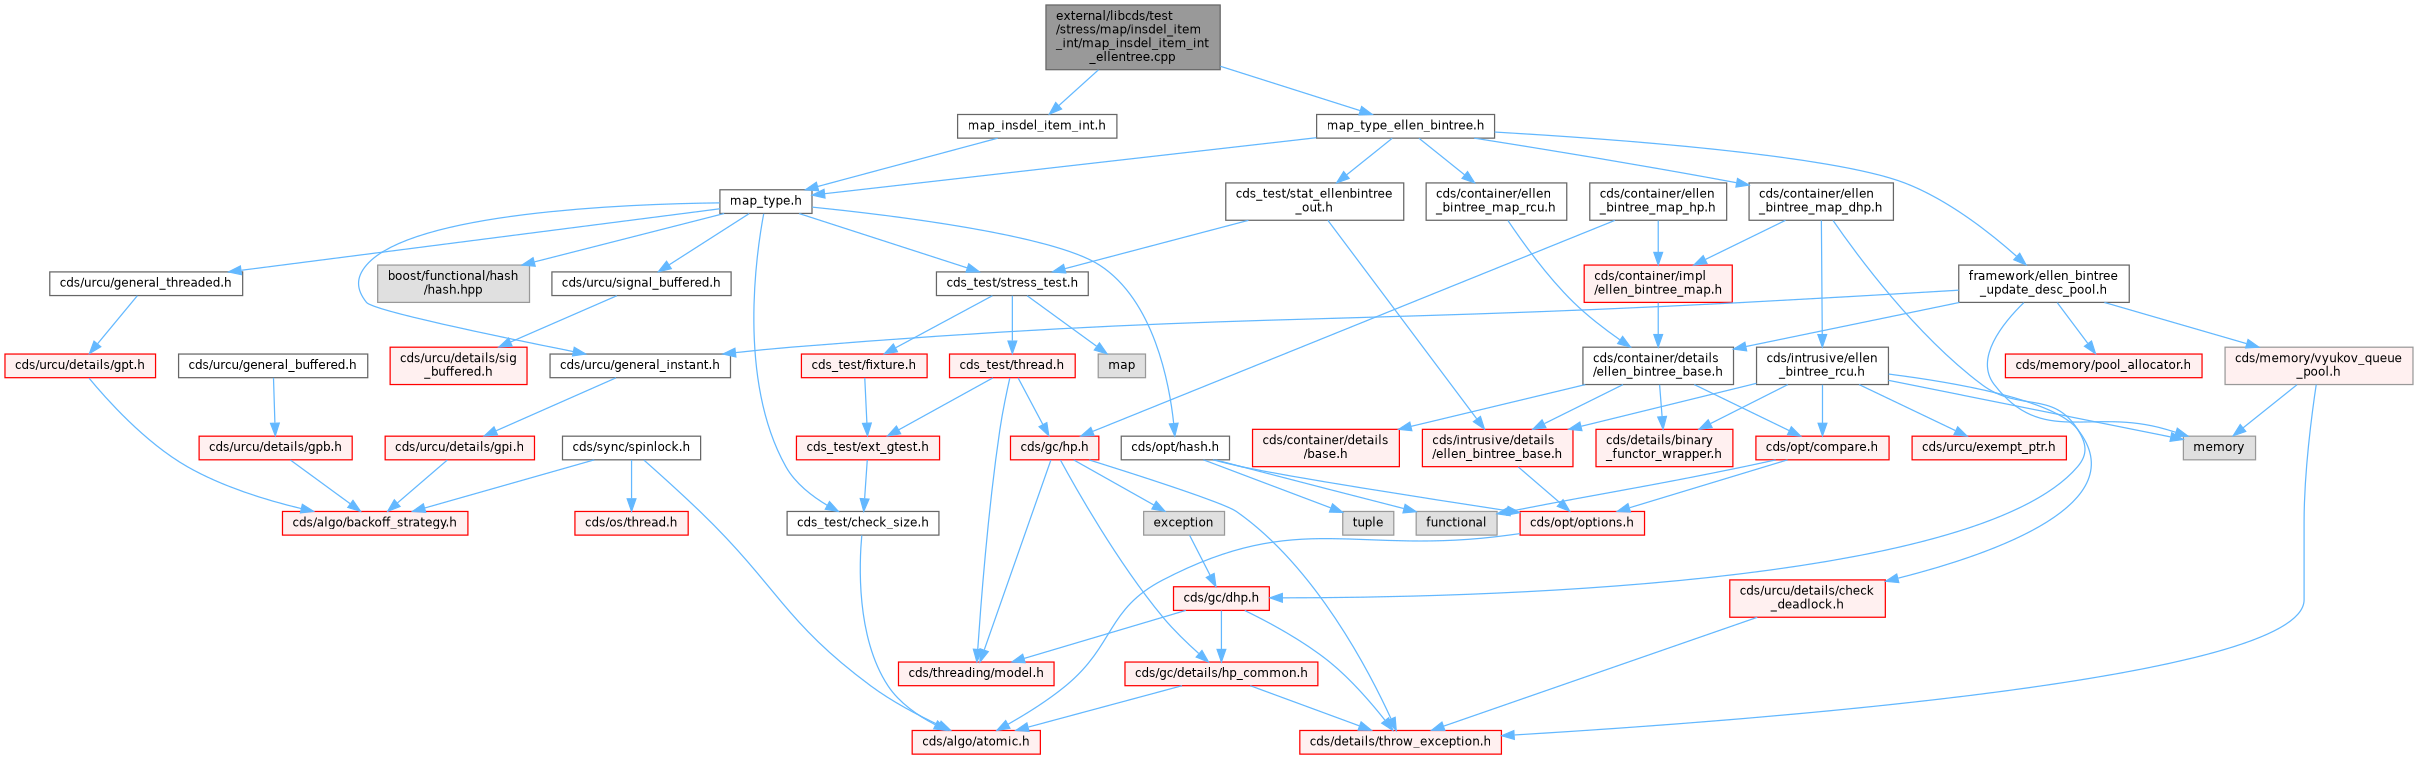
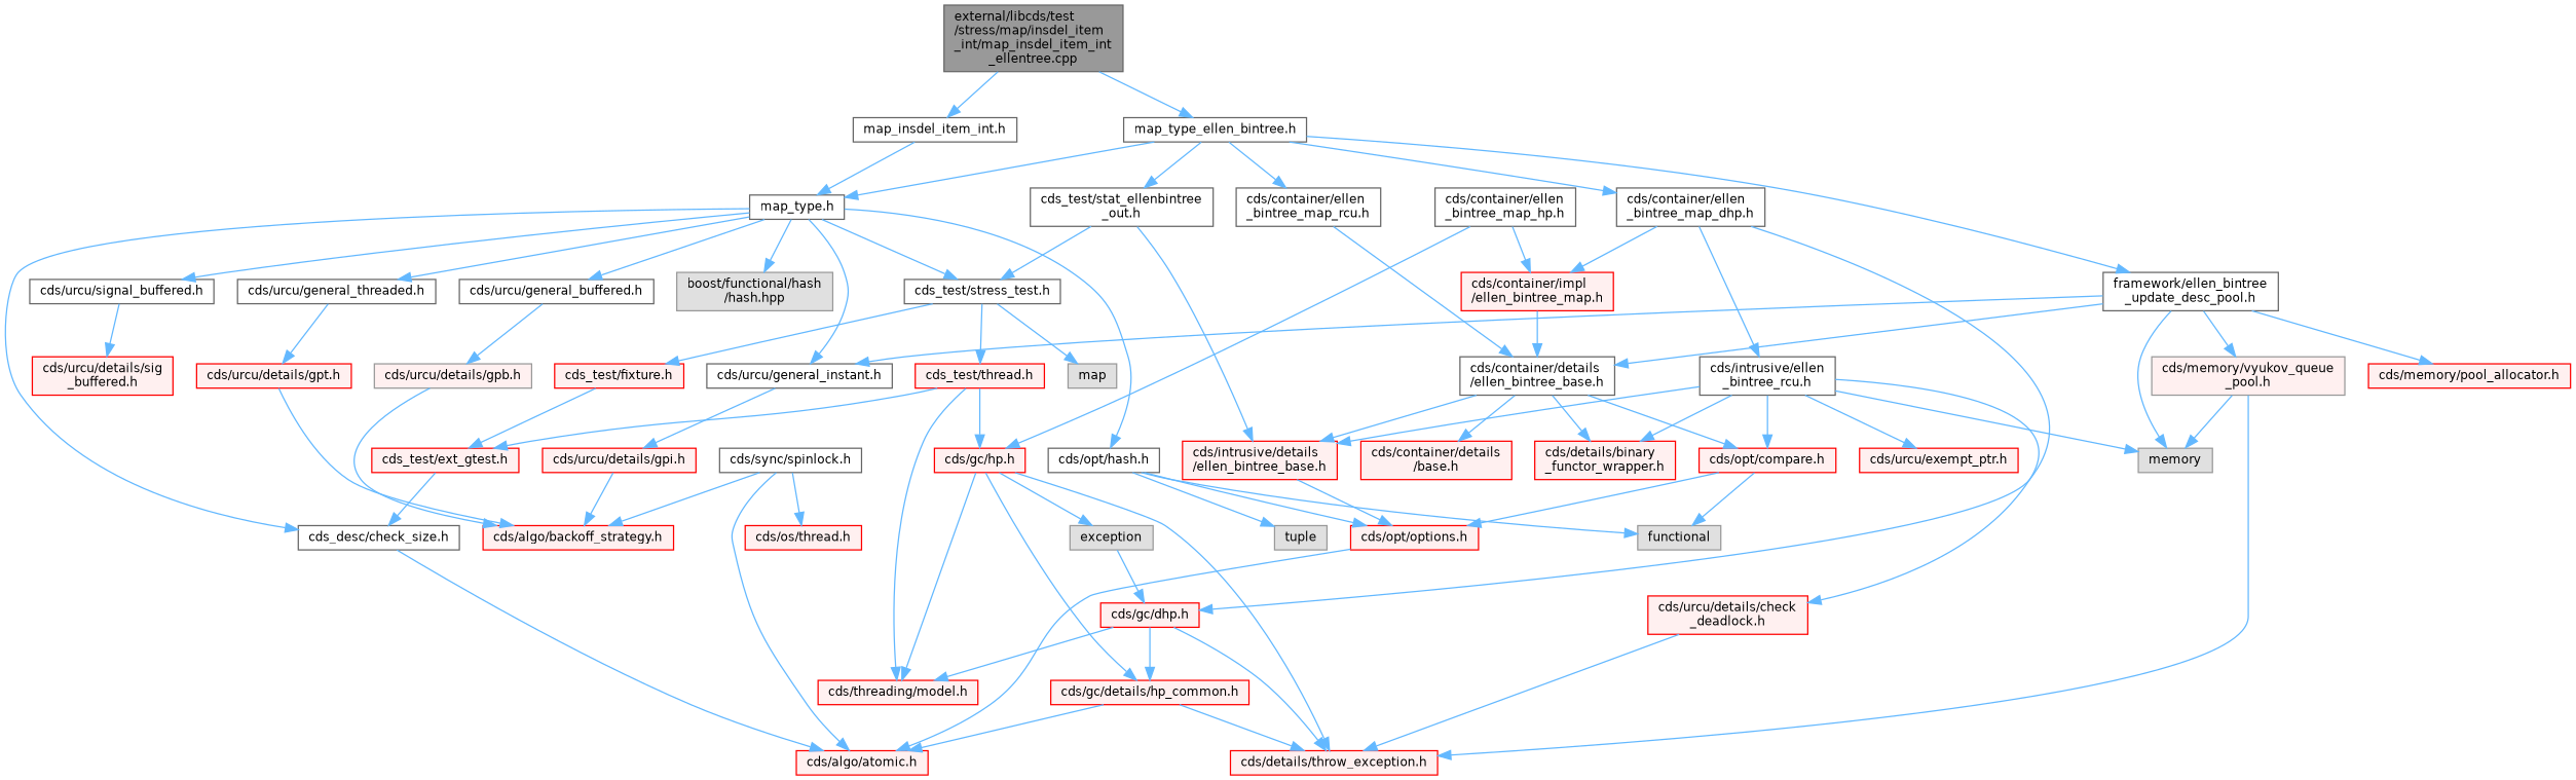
  digraph {
    node [color=red fillcolor="#FFF0F0" fontname=Helvetica fontsize=10 shape=box style=filled]
    edge [color=steelblue1 fontname=Helvetica fontsize=10 labelfontname=Helvetica labelfontsize=10 style=solid]
    n1 [color=gray40 fillcolor=grey60 fontcolor=black height=0.2 label="external/libcds/test\l/stress/map/insdel_item\l_int/map_insdel_item_int\l_ellentree.cpp" width=0.4]
    n2 [color=grey40 fillcolor=white height=0.2 label="map_insdel_item_int.h" width=0.4]
    n3 [color=grey40 fillcolor=white height=0.2 label="map_type_ellen_bintree.h" width=0.4]
    n4 [color=grey40 fillcolor=white height=0.2 label="map_type.h" width=0.4]
    n5 [color=grey40 fillcolor=white height=0.2 label="cds/container/ellen\l_bintree_map_rcu.h" width=0.4]
    n6 [color=grey40 fillcolor=white height=0.2 label="cds/container/ellen\l_bintree_map_dhp.h" width=0.4]
    n7 [color=grey40 fillcolor=white height=0.2 label="cds_test/stat_ellenbintree\l_out.h" width=0.4]
    n8 [color=grey40 fillcolor=white height=0.2 label="framework/ellen_bintree\l_update_desc_pool.h" width=0.4]
    n9 [color=grey40 fillcolor=white height=0.2 label="cds/urcu/general_instant.h" width=0.4]
    n10 [color=grey40 fillcolor=white height=0.2 label="cds/urcu/general_buffered.h" width=0.4]
    n11 [color=grey40 fillcolor=white height=0.2 label="cds/urcu/general_threaded.h" width=0.4]
    n12 [color=grey40 fillcolor=white height=0.2 label="cds/urcu/signal_buffered.h" width=0.4]
    n13 [color=grey40 fillcolor=white height=0.2 label="cds/opt/hash.h" width=0.4]
    n14 [color=grey60 fillcolor="#E0E0E0" height=0.2 label="boost/functional/hash\l/hash.hpp" width=0.4]
    n15 [color=grey40 fillcolor=white height=0.2 label="cds_test/stress_test.h" width=0.4]
-   n16 [color=grey40 fillcolor=white height=0.2 label="cds_test/check_size.h" width=0.4]
+   n16 [color=grey40 fillcolor=white height=0.2 label="cds_desc/check_size.h" width=0.4]
    n17 [height=0.2 label="cds/urcu/details/gpi.h" width=0.4]
-   n18 [height=0.2 label="cds/urcu/details/gpb.h" width=0.4]
+   n18 [color=grey60 height=0.2 label="cds/urcu/details/gpb.h" width=0.4]
    n19 [height=0.2 label="cds/urcu/details/gpt.h" width=0.4]
    n20 [height=0.2 label="cds/urcu/details/sig\l_buffered.h" width=0.4]
    n21 [color=grey40 fillcolor=white height=0.2 label="cds/sync/spinlock.h" width=0.4]
    n22 [height=0.2 label="cds/algo/backoff_strategy.h" width=0.4]
    n23 [height=0.2 label="cds/algo/atomic.h" width=0.4]
    n24 [height=0.2 label="cds/os/thread.h" width=0.4]
    n25 [color=grey60 fillcolor="#E0E0E0" height=0.2 label=tuple width=0.4]
    n26 [color=grey60 fillcolor="#E0E0E0" height=0.2 label=functional width=0.4]
    n27 [height=0.2 label="cds/opt/options.h" width=0.4]
    n28 [color=grey60 fillcolor="#E0E0E0" height=0.2 label=map width=0.4]
    n29 [height=0.2 label="cds_test/fixture.h" width=0.4]
    n30 [height=0.2 label="cds_test/thread.h" width=0.4]
    n31 [height=0.2 label="cds_test/ext_gtest.h" width=0.4]
    n32 [height=0.2 label="cds/threading/model.h" width=0.4]
    n33 [height=0.2 label="cds/gc/hp.h" width=0.4]
    n34 [color=grey60 fillcolor="#E0E0E0" height=0.2 label=exception width=0.4]
    n35 [height=0.2 label="cds/gc/details/hp_common.h" width=0.4]
    n36 [height=0.2 label="cds/details/throw_exception.h" width=0.4]
    n37 [height=0.2 label="cds/gc/dhp.h" width=0.4]
    n38 [color=grey40 fillcolor=white height=0.2 label="cds/container/details\l/ellen_bintree_base.h" width=0.4]
    n39 [color=grey40 fillcolor=white height=0.2 label="cds/container/ellen\l_bintree_map_hp.h" width=0.4]
    n40 [height=0.2 label="cds/container/impl\l/ellen_bintree_map.h" width=0.4]
    n41 [color=grey40 fillcolor=white height=0.2 label="cds/intrusive/ellen\l_bintree_rcu.h" width=0.4]
    n42 [height=0.2 label="cds/intrusive/details\l/ellen_bintree_base.h" width=0.4]
    n43 [color=grey60 fillcolor="#E0E0E0" height=0.2 label=memory width=0.4]
    n44 [color=grey60 height=0.2 label="cds/memory/vyukov_queue\l_pool.h" width=0.4]
    n45 [height=0.2 label="cds/memory/pool_allocator.h" width=0.4]
    n46 [height=0.2 label="cds/container/details\l/base.h" width=0.4]
    n47 [height=0.2 label="cds/opt/compare.h" width=0.4]
    n48 [height=0.2 label="cds/details/binary\l_functor_wrapper.h" width=0.4]
    n49 [height=0.2 label="cds/urcu/details/check\l_deadlock.h" width=0.4]
    n50 [height=0.2 label="cds/urcu/exempt_ptr.h" width=0.4]
    n1 -> n2
    n1 -> n3
    n2 -> n4
    n3 -> n4
    n3 -> n5
    n3 -> n6
    n3 -> n7
    n3 -> n8
    n4 -> n9
+   n4 -> n10
    n4 -> n11
    n4 -> n12
    n4 -> n13
    n4 -> n14
    n4 -> n15
    n4 -> n16
    n5 -> n38
    n6 -> n37
    n6 -> n40
    n6 -> n41
    n7 -> n15
    n7 -> n42
    n8 -> n9
    n8 -> n38
    n8 -> n43
    n8 -> n44
    n8 -> n45
    n9 -> n17
    n10 -> n18
    n11 -> n19
    n12 -> n20
    n13 -> n25
    n13 -> n26
    n13 -> n27
    n15 -> n28
    n15 -> n29
    n15 -> n30
    n16 -> n23
    n17 -> n22
    n18 -> n22
    n19 -> n22
    n21 -> n22
    n21 -> n23
    n21 -> n24
    n27 -> n23
    n29 -> n31
    n30 -> n31
    n30 -> n32
    n30 -> n33
    n31 -> n16
    n33 -> n32
    n33 -> n34
    n33 -> n35
    n33 -> n36
    n34 -> n37
    n35 -> n23
    n35 -> n36
    n37 -> n32
    n37 -> n35
    n37 -> n36
    n38 -> n42
    n38 -> n46
    n38 -> n47
    n38 -> n48
    n39 -> n33
    n39 -> n40
    n40 -> n38
    n41 -> n42
    n41 -> n43
    n41 -> n47
    n41 -> n48
    n41 -> n49
    n41 -> n50
    n42 -> n27
    n44 -> n36
    n44 -> n43
    n47 -> n26
    n47 -> n27
    n49 -> n36
  }
